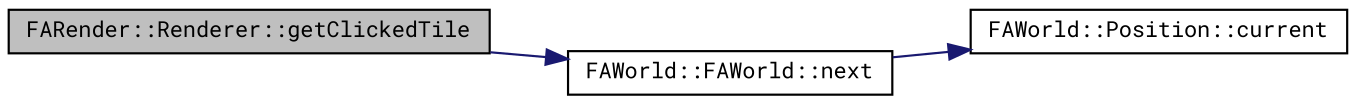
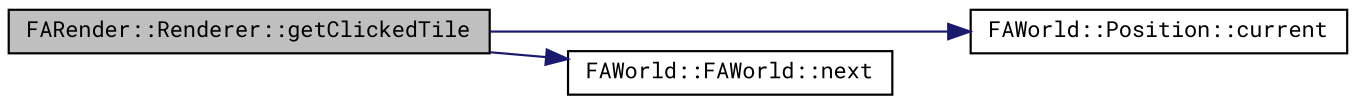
  digraph {
    fontname="Roboto Mono"
    rankdir=LR
    node [color=black fillcolor=white fontname="Roboto Mono" fontsize=10 shape=record style=filled]
    edge [color=midnightblue fontname="Roboto Mono" fontsize=10 labelfontname=Helvetica labelfontsize=10 style=solid]
    n1 [fillcolor=grey75 fontcolor=black height=0.2 label="FARender::Renderer::getClickedTile" width=0.4]
    n2 [height=0.2 label="FAWorld::Position::current" width=0.4]
    n3 [height=0.2 label="FAWorld::FAWorld::next" width=0.4]
-   n3 -> n2
+   n1 -> n2
    n1 -> n3
  }
